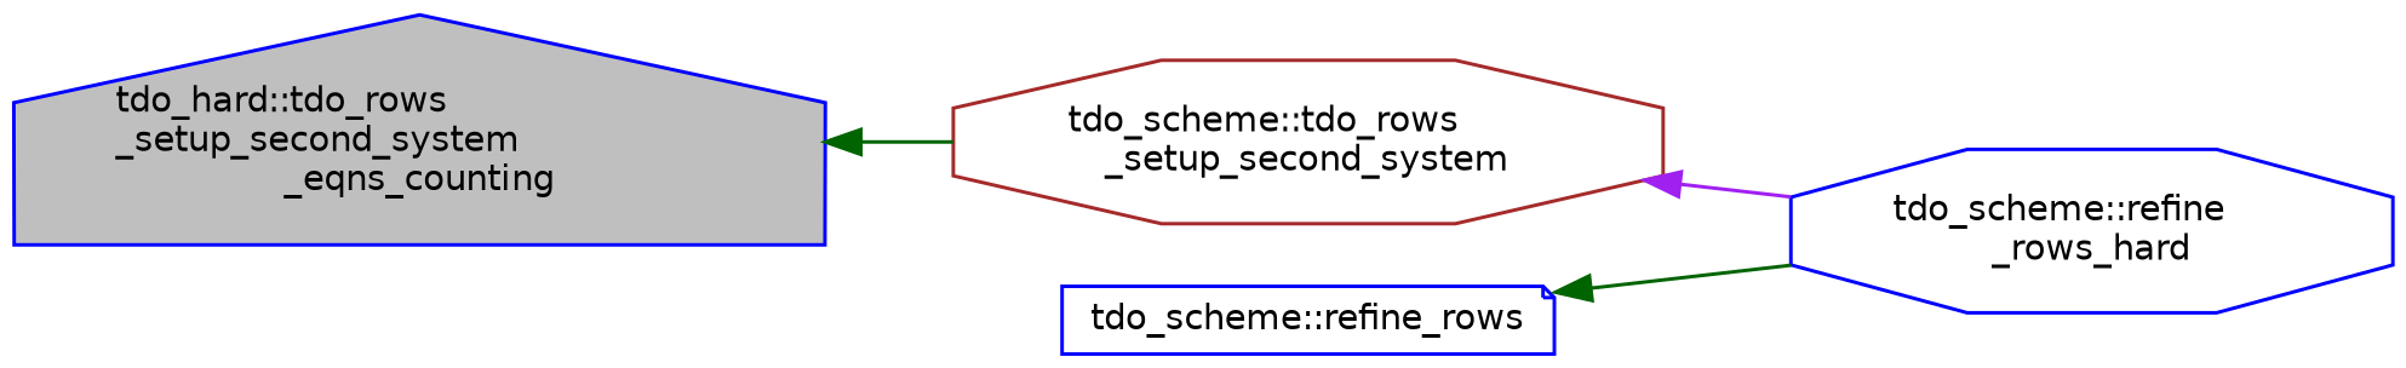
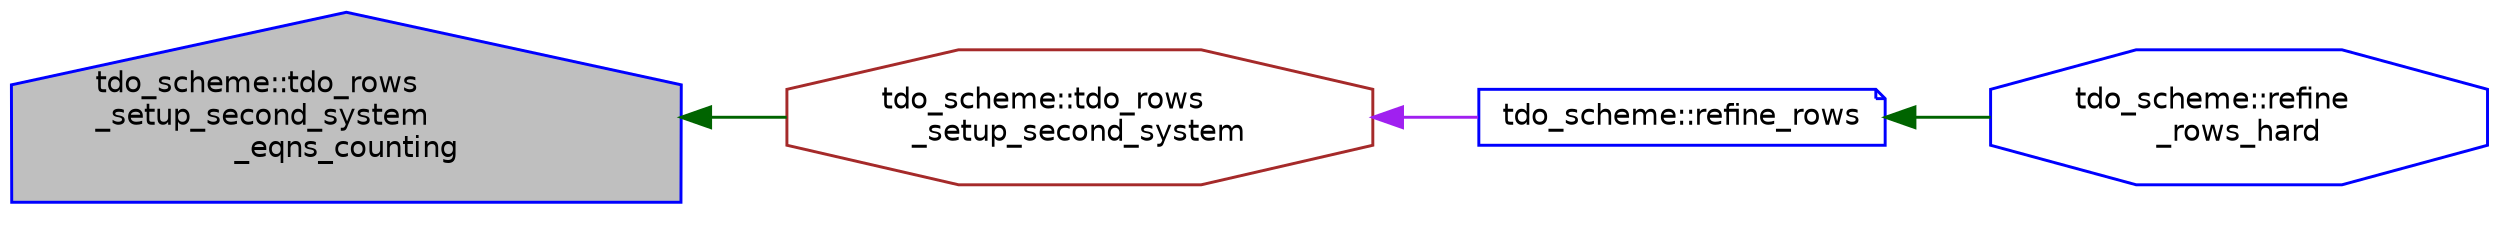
  digraph {
    rankdir=LR
    node [color=blue fillcolor=white fontname=Helvetica fontsize=10 shape=octagon style=filled]
    edge [color=darkgreen dir=back fontname=Helvetica fontsize=10 labelfontname=Helvetica labelfontsize=10 style=solid]
-   n1 [fillcolor=grey75 fontcolor=black height=0.2 label="tdo_hard::tdo_rows\l_setup_second_system\l_eqns_counting" shape=house width=0.4]
+   n1 [fillcolor=grey75 fontcolor=black height=0.2 label="tdo_scheme::tdo_rows\l_setup_second_system\l_eqns_counting" shape=house width=0.4]
    n2 [color=brown height=0.2 label="tdo_scheme::tdo_rows\l_setup_second_system" width=0.4]
    n3 [height=0.2 label="tdo_scheme::refine\l_rows_hard" width=0.4]
    n4 [height=0.2 label="tdo_scheme::refine_rows" shape=note width=0.4]
    n1 -> n2
-   n2 -> n3 [color=purple]
+   n2 -> n4 [color=purple]
    n4 -> n3
  }
